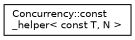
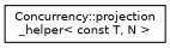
  digraph {
    rankdir=TB
-   n1 [color=black fillcolor=white fontname=Helvetica fontsize=10 height=0.2 label="Concurrency::const\l_helper\< const T, N \>" shape=record style=filled width=0.4]
+   n1 [color=black fillcolor=white fontname=Helvetica fontsize=10 height=0.2 label="Concurrency::projection\l_helper\< const T, N \>" shape=record style=filled width=0.4]
  }
